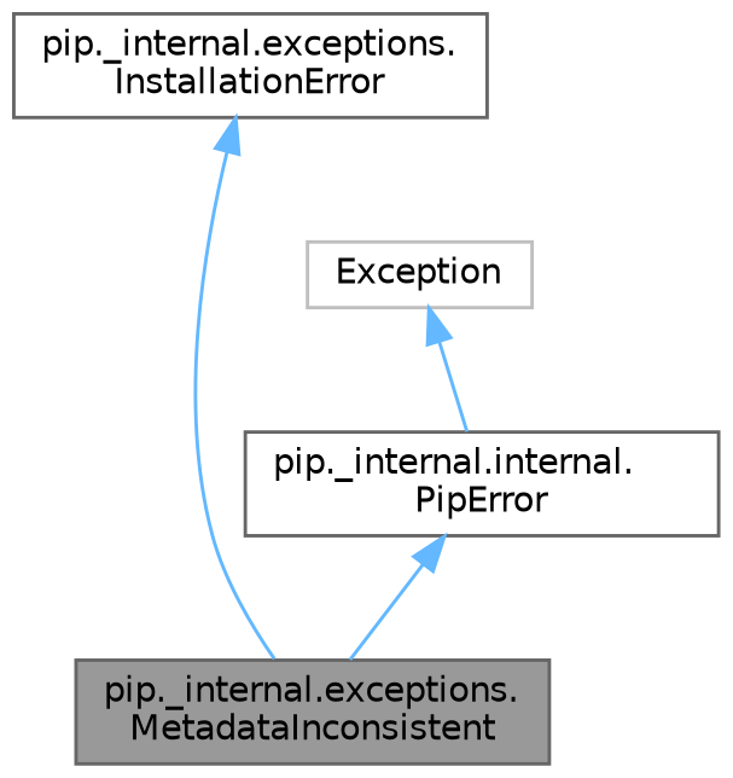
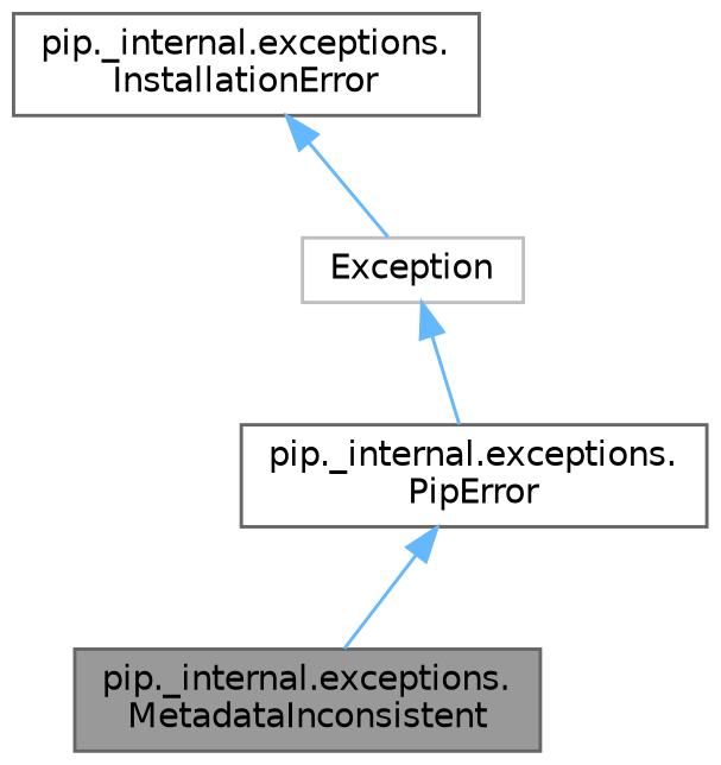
  digraph {
    node [color=gray40 fillcolor=white fontname=Helvetica fontsize=10 shape=box style=filled]
    edge [color=steelblue1 dir=back fontname=Helvetica fontsize=10 labelfontname=Helvetica labelfontsize=10 style=solid]
    n1 [fillcolor=grey60 fontcolor=black height=0.2 label="pip._internal.exceptions.\lMetadataInconsistent" width=0.4]
    n2 [height=0.2 label="pip._internal.exceptions.\lInstallationError" width=0.4]
-   n3 [height=0.2 label="pip._internal.internal.\lPipError" width=0.4]
+   n3 [height=0.2 label="pip._internal.exceptions.\lPipError" width=0.4]
    n4 [color=grey75 height=0.2 label=Exception width=0.4]
-   n2 -> n1
+   n2 -> n4
    n3 -> n1
    n4 -> n3
  }
